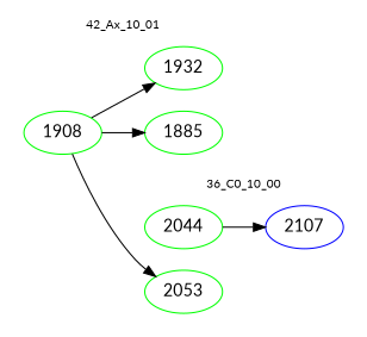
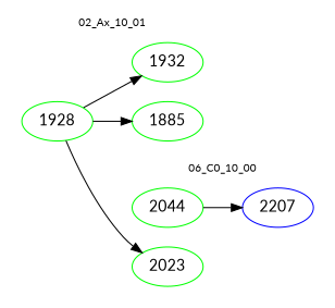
  digraph {
    fontname=Lato
    rankdir=LR
    node [color=green fontname=Lato]
    edge [color=black fontname=Lato]
-   n1 [label=1908]
+   n1 [label=1928]
    n2 [label=1885]
    n3 [label=1932]
    n4 [label=2044]
-   n5 [label=2053]
-   n6 [color=blue label=2107]
+   n5 [label=2023]
+   n6 [color=blue label=2207]
    subgraph cluster_1 {
      color=white
      fontsize=10
-     label="42_Ax_10_01"
+     label="02_Ax_10_01"
      n1
      n2
      n3
    }
    subgraph cluster_2 {
      color=white
      fontsize=10
-     label="36_C0_10_00"
+     label="06_C0_10_00"
      n4
      n5
      n6
    }
    n1 -> n2
    n1 -> n3
    n1 -> n5
    n4 -> n6
  }
